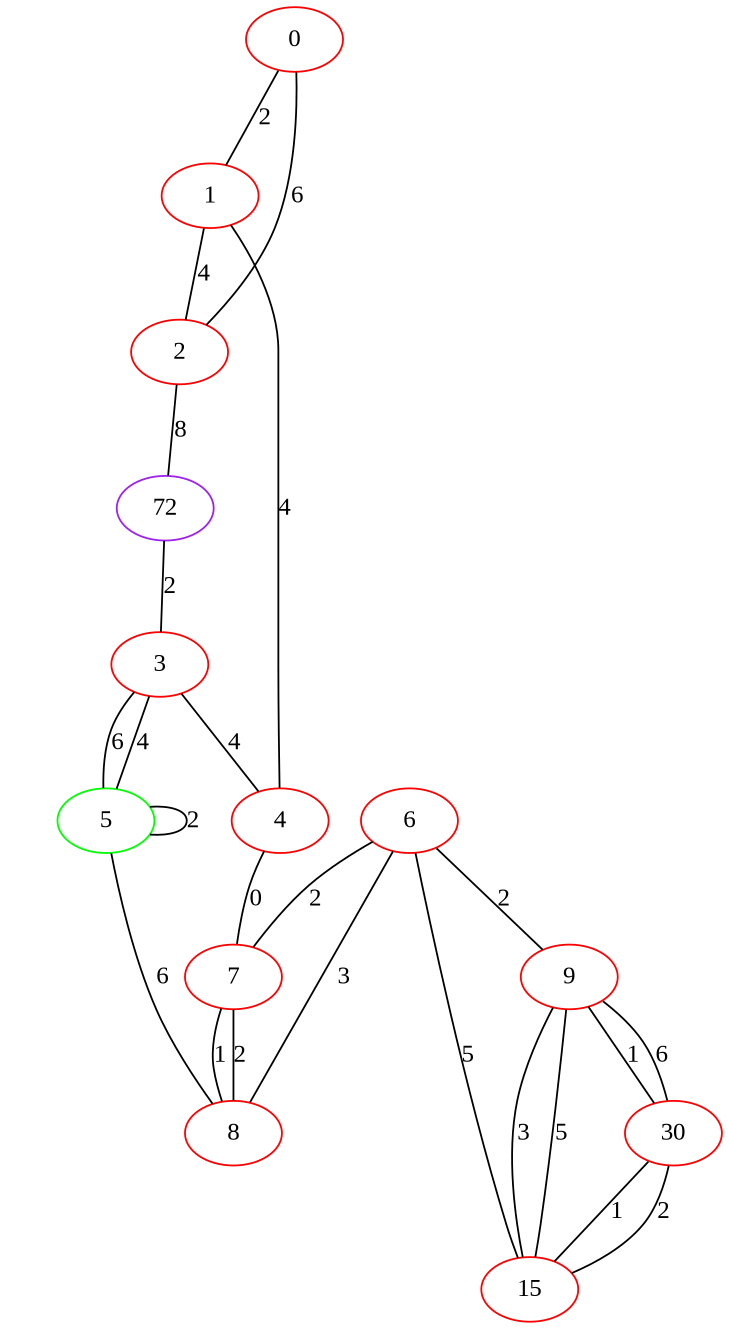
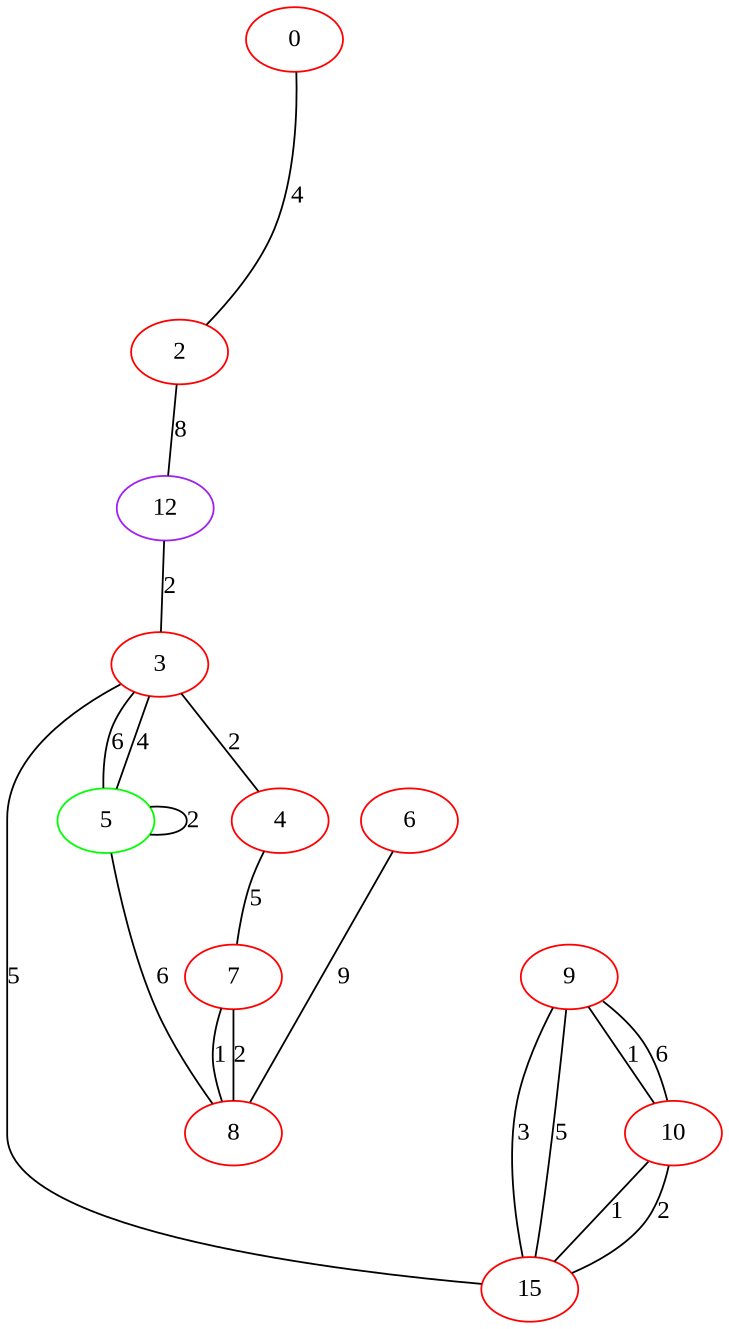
  graph {
    fontname="Liberation Serif"
    node [color=red fontname="Liberation Serif" weight=1]
    edge [fontname="Liberation Serif"]
    0
-   1
    2
    4
-   12 [color=purple weight=4 label=72]
+   12 [color=purple weight=4]
    3
    5 [color=green weight=2]
    7
    8
    6
    9
    n12 [label=15]
-   10 [label=30]
-   0 -- 1 [label=2]
-   0 -- 2 [label=6]
-   1 -- 2 [label=4]
-   1 -- 4 [label=4]
+   10
+   0 -- 2 [label=4]
    2 -- 12 [label=8]
-   4 -- 7 [label=0]
+   4 -- 7 [label=5]
    12 -- 3 [label=2]
-   3 -- 4 [label=4]
+   3 -- 4 [label=2]
    3 -- 5 [label=6]
    3 -- 5 [label=4]
    5 -- 5 [label=2]
    5 -- 8 [label=6]
    7 -- 8 [label=2]
    7 -- 8 [label=1]
-   6 -- 7 [label=2]
-   6 -- 8 [label=3]
-   6 -- 9 [label=2]
-   6 -- n12 [label=5]
+   6 -- 8 [label=9]
+   3 -- n12 [label=5]
    9 -- n12 [label=3]
    9 -- n12 [label=5]
    9 -- 10 [label=1]
    9 -- 10 [label=6]
    10 -- n12 [label=2]
    10 -- n12 [label=1]
  }
